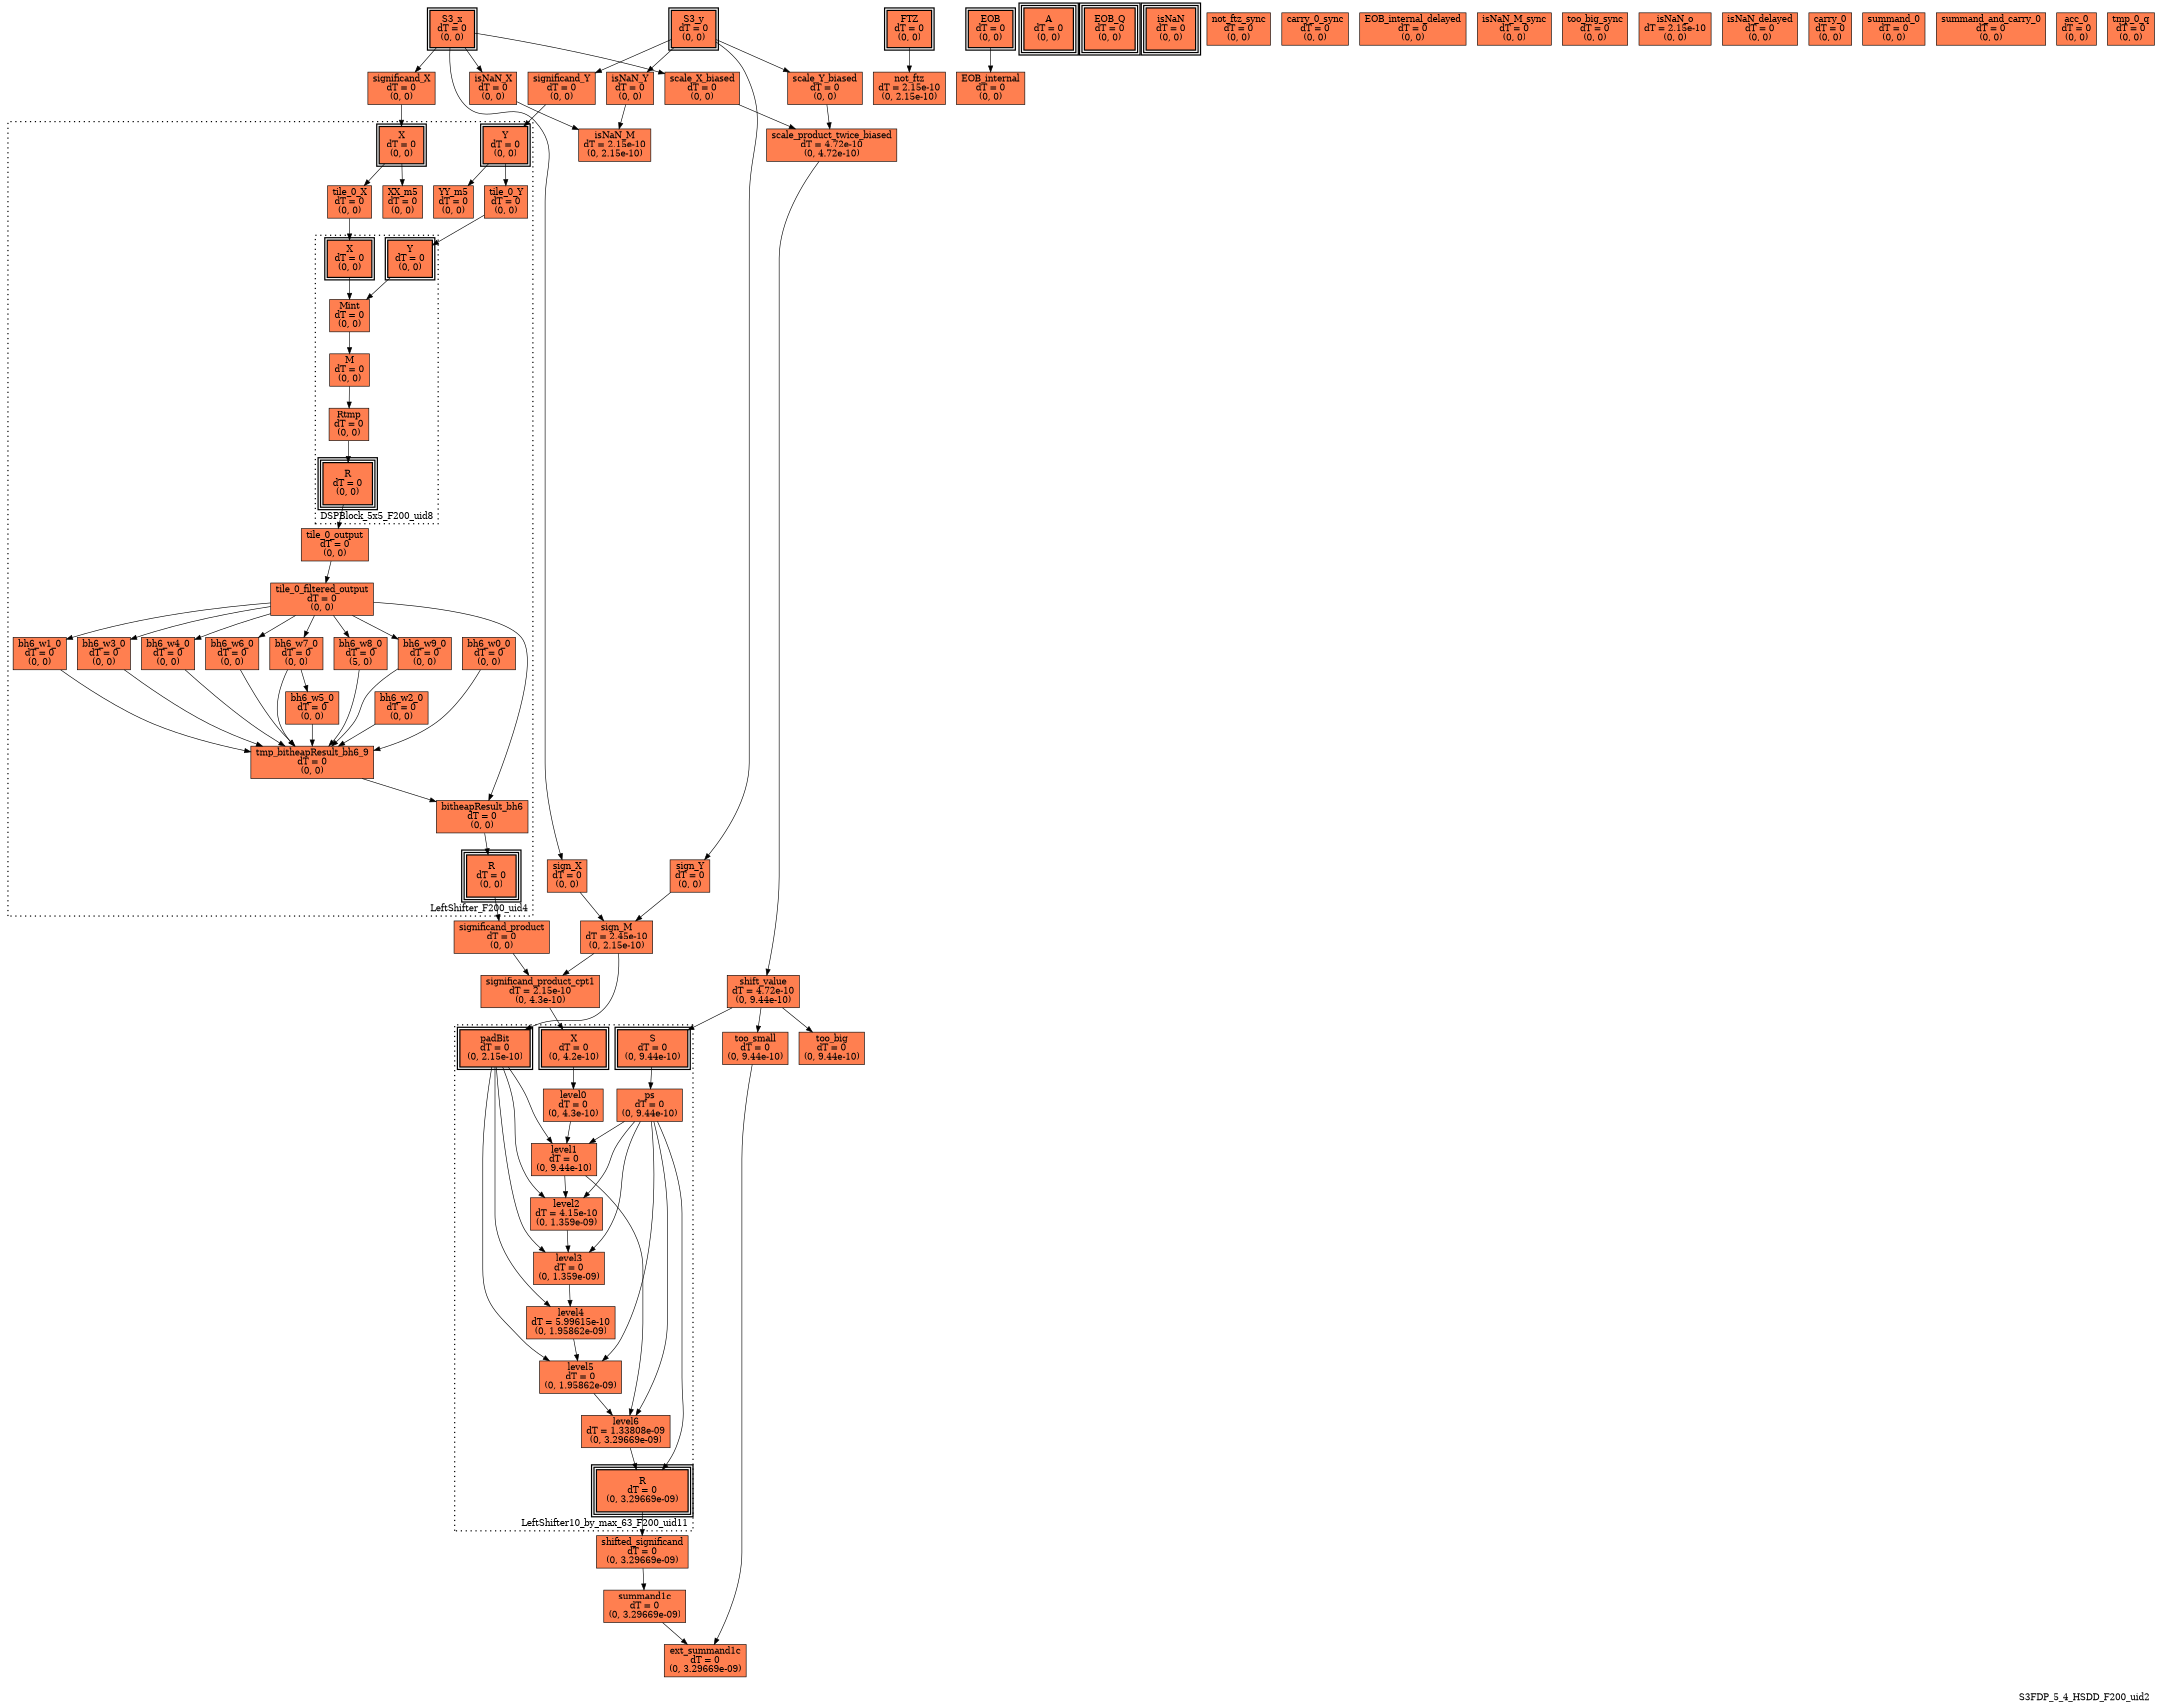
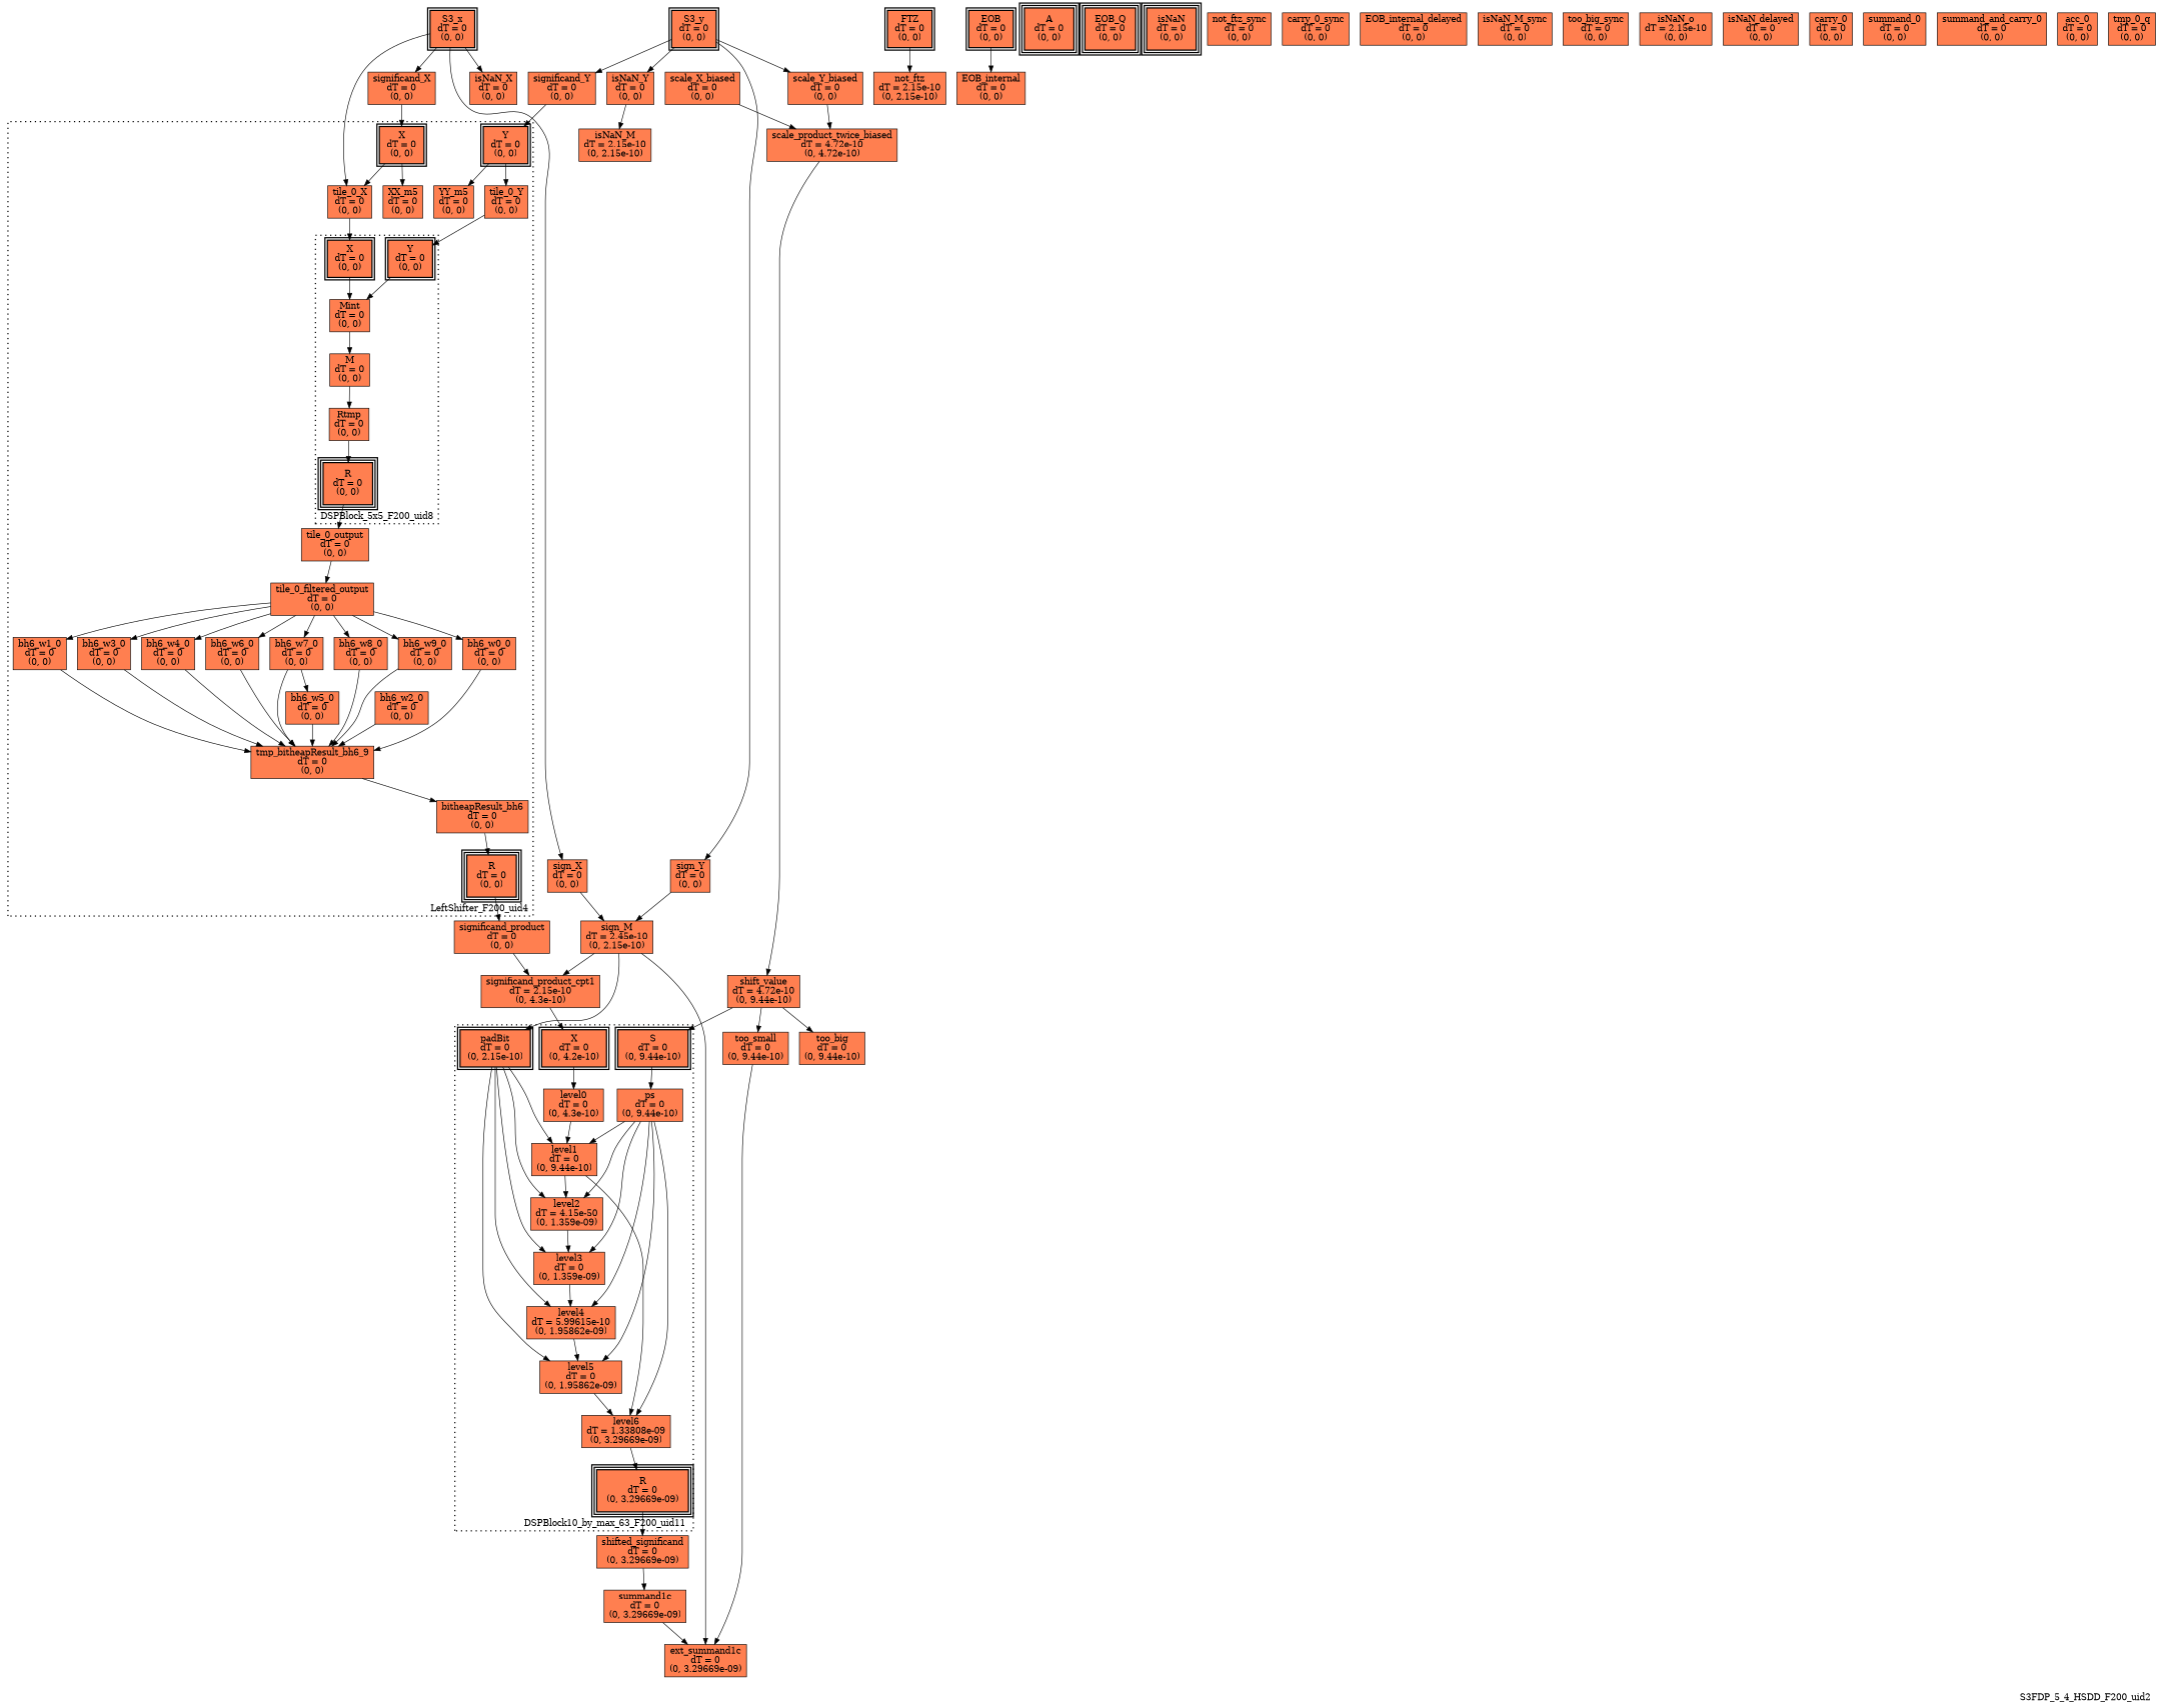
  digraph {
    label=S3FDP_5_4_HSDD_F200_uid2
    labeljust=right
    labelloc=bottom
    nodesep=0.25
    ranksep=0.5
    node [color=black fillcolor=coral peripheries=1 shape=box style=filled]
    edge [arrowhead=normal arrowsize=1.0 arrowtail=normal color=black dir=forward]
    n1 [label="S3_x\ndT = 0\n(0, 0)" peripheries=2 style="bold, filled"]
    n2 [label="S3_y\ndT = 0\n(0, 0)" peripheries=2 style="bold, filled"]
    n3 [label="FTZ\ndT = 0\n(0, 0)" peripheries=2 style="bold, filled"]
    n4 [label="EOB\ndT = 0\n(0, 0)" peripheries=2 style="bold, filled"]
    n5 [label="A\ndT = 0\n(0, 0)" peripheries=3 style="bold, filled"]
    n6 [label="EOB_Q\ndT = 0\n(0, 0)" peripheries=3 style="bold, filled"]
    n7 [label="isNaN\ndT = 0\n(0, 0)" peripheries=3 style="bold, filled"]
    n8 [label="X\ndT = 0\n(0, 0)" peripheries=2 style="bold, filled"]
    n9 [label="Y\ndT = 0\n(0, 0)" peripheries=2 style="bold, filled"]
    n10 [label="R\ndT = 0\n(0, 0)" peripheries=3 style="bold, filled"]
    n11 [label="X\ndT = 0\n(0, 0)" peripheries=2 style="bold, filled"]
    n12 [label="Y\ndT = 0\n(0, 0)" peripheries=2 style="bold, filled"]
    n13 [label="R\ndT = 0\n(0, 0)" peripheries=3 style="bold, filled"]
    n14 [label="Mint\ndT = 0\n(0, 0)"]
    n15 [label="M\ndT = 0\n(0, 0)"]
    n16 [label="Rtmp\ndT = 0\n(0, 0)"]
    n17 [label="XX_m5\ndT = 0\n(0, 0)"]
    n18 [label="tile_0_X\ndT = 0\n(0, 0)"]
    n19 [label="YY_m5\ndT = 0\n(0, 0)"]
    n20 [label="tile_0_Y\ndT = 0\n(0, 0)"]
    n21 [label="tile_0_output\ndT = 0\n(0, 0)"]
    n22 [label="tile_0_filtered_output\ndT = 0\n(0, 0)"]
    n23 [label="bh6_w0_0\ndT = 0\n(0, 0)"]
    n24 [label="bh6_w1_0\ndT = 0\n(0, 0)"]
    n25 [label="bh6_w2_0\ndT = 0\n(0, 0)"]
    n26 [label="bh6_w3_0\ndT = 0\n(0, 0)"]
    n27 [label="bh6_w4_0\ndT = 0\n(0, 0)"]
    n28 [label="bh6_w5_0\ndT = 0\n(0, 0)"]
    n29 [label="bh6_w6_0\ndT = 0\n(0, 0)"]
    n30 [label="bh6_w7_0\ndT = 0\n(0, 0)"]
-   n31 [label="bh6_w8_0\ndT = 0\n(5, 0)"]
+   n31 [label="bh6_w8_0\ndT = 0\n(0, 0)"]
    n32 [label="bh6_w9_0\ndT = 0\n(0, 0)"]
    n33 [label="tmp_bitheapResult_bh6_9\ndT = 0\n(0, 0)"]
    n34 [label="bitheapResult_bh6\ndT = 0\n(0, 0)"]
    n35 [label="X\ndT = 0\n(0, 4.2e-10)" peripheries=2 style="bold, filled"]
    n36 [label="S\ndT = 0\n(0, 9.44e-10)" peripheries=2 style="bold, filled"]
    n37 [label="padBit\ndT = 0\n(0, 2.15e-10)" peripheries=2 style="bold, filled"]
    n38 [label="R\ndT = 0\n(0, 3.29669e-09)" peripheries=3 style="bold, filled"]
    n39 [label="level0\ndT = 0\n(0, 4.3e-10)"]
    n40 [label="ps\ndT = 0\n(0, 9.44e-10)"]
    n41 [label="level1\ndT = 0\n(0, 9.44e-10)"]
-   n42 [label="level2\ndT = 4.15e-10\n(0, 1.359e-09)"]
+   n42 [label="level2\ndT = 4.15e-50\n(0, 1.359e-09)"]
    n43 [label="level3\ndT = 0\n(0, 1.359e-09)"]
    n44 [label="level4\ndT = 5.99615e-10\n(0, 1.95862e-09)"]
    n45 [label="level5\ndT = 0\n(0, 1.95862e-09)"]
    n46 [label="level6\ndT = 1.33808e-09\n(0, 3.29669e-09)"]
    n47 [label="sign_X\ndT = 0\n(0, 0)"]
    n48 [label="isNaN_X\ndT = 0\n(0, 0)"]
    n49 [label="significand_X\ndT = 0\n(0, 0)"]
    n50 [label="scale_X_biased\ndT = 0\n(0, 0)"]
    n51 [label="sign_Y\ndT = 0\n(0, 0)"]
    n52 [label="isNaN_Y\ndT = 0\n(0, 0)"]
    n53 [label="significand_Y\ndT = 0\n(0, 0)"]
    n54 [label="scale_Y_biased\ndT = 0\n(0, 0)"]
    n55 [label="not_ftz\ndT = 2.15e-10\n(0, 2.15e-10)"]
    n56 [label="EOB_internal\ndT = 0\n(0, 0)"]
    n57 [label="significand_product\ndT = 0\n(0, 0)"]
    n58 [label="shifted_significand\ndT = 0\n(0, 3.29669e-09)"]
    n59 [label="sign_M\ndT = 2.45e-10\n(0, 2.15e-10)"]
    n60 [label="isNaN_M\ndT = 2.15e-10\n(0, 2.15e-10)"]
    n61 [label="scale_product_twice_biased\ndT = 4.72e-10\n(0, 4.72e-10)"]
    n62 [label="significand_product_cpt1\ndT = 2.15e-10\n(0, 4.3e-10)"]
    n63 [label="ext_summand1c\ndT = 0\n(0, 3.29669e-09)"]
    n64 [label="shift_value\ndT = 4.72e-10\n(0, 9.44e-10)"]
    n65 [label="too_small\ndT = 0\n(0, 9.44e-10)"]
    n66 [label="too_big\ndT = 0\n(0, 9.44e-10)"]
    n67 [label="summand1c\ndT = 0\n(0, 3.29669e-09)"]
    n68 [label="not_ftz_sync\ndT = 0\n(0, 0)"]
    n69 [label="carry_0_sync\ndT = 0\n(0, 0)"]
    n70 [label="EOB_internal_delayed\ndT = 0\n(0, 0)"]
    n71 [label="isNaN_M_sync\ndT = 0\n(0, 0)"]
    n72 [label="too_big_sync\ndT = 0\n(0, 0)"]
    n73 [label="isNaN_o\ndT = 2.15e-10\n(0, 0)"]
    n74 [label="isNaN_delayed\ndT = 0\n(0, 0)"]
    n75 [label="carry_0\ndT = 0\n(0, 0)"]
    n76 [label="summand_0\ndT = 0\n(0, 0)"]
    n77 [label="summand_and_carry_0\ndT = 0\n(0, 0)"]
    n78 [label="acc_0\ndT = 0\n(0, 0)"]
    n79 [label="tmp_0_q\ndT = 0\n(0, 0)"]
    subgraph sub_1 {
      rank=same
      n1
      n2
      n3
      n4
    }
    subgraph sub_2 {
      rank=same
      n5
      n6
      n7
    }
    subgraph cluster_3 {
      label=LeftShifter_F200_uid4
      style="bold, dotted"
      n17
      n18
      n19
      n20
      n21
      n22
      n23
      n24
      n25
      n26
      n27
      n28
      n29
      n30
      n31
      n32
      n33
      n34
      subgraph sub_4 {
        label=IntMultiplier_F200_uid4
        rank=same
        style="bold, dotted"
        n8
        n9
      }
      subgraph sub_5 {
        label=IntMultiplier_F200_uid4
        rank=same
        style="bold, dotted"
        n10
      }
      subgraph cluster_6 {
        label=DSPBlock_5x5_F200_uid8
        style="bold, dotted"
        n14
        n15
        n16
        subgraph sub_7 {
          label=DSPBlock_5x5_F200_uid8
          rank=same
          style="bold, dotted"
          n11
          n12
        }
        subgraph sub_8 {
          label=DSPBlock_5x5_F200_uid8
          rank=same
          style="bold, dotted"
          n13
        }
      }
    }
    subgraph cluster_9 {
-     label=LeftShifter10_by_max_63_F200_uid11
+     label=DSPBlock10_by_max_63_F200_uid11
      style="bold, dotted"
      n39
      n40
      n41
      n42
      n43
      n44
      n45
      n46
      subgraph sub_10 {
        label=LeftShifter10_by_max_63_F200_uid11
        rank=same
        style="bold, dotted"
        n35
        n36
        n37
      }
      subgraph sub_11 {
        label=LeftShifter10_by_max_63_F200_uid11
        rank=same
        style="bold, dotted"
        n38
      }
    }
    n1 -> n47
    n1 -> n48
    n1 -> n49
-   n1 -> n50
+   n1 -> n18
    n2 -> n51
    n2 -> n52
    n2 -> n53
    n2 -> n54
    n3 -> n55
    n4 -> n56
    n8 -> n17
    n8 -> n18
    n9 -> n19
    n9 -> n20
    n10 -> n57
    n11 -> n14
    n12 -> n14
    n13 -> n21
    n14 -> n15
    n15 -> n16
    n16 -> n13
    n18 -> n11
    n20 -> n12
    n21 -> n22
-   n22 -> n34
+   n22 -> n23
    n22 -> n24
    n22 -> n26
    n22 -> n27
    n22 -> n29
    n22 -> n30
    n22 -> n31
    n22 -> n32
    n23 -> n33
    n24 -> n33
    n25 -> n33
    n26 -> n33
    n27 -> n33
    n28 -> n33
    n29 -> n33
    n30 -> n28
    n30 -> n33
    n31 -> n33
    n32 -> n33
    n33 -> n34
    n34 -> n10
    n35 -> n39
    n36 -> n40
    n37 -> n41
    n37 -> n42
    n37 -> n43
    n37 -> n44
    n37 -> n45
    n38 -> n58
    n39 -> n41
    n40 -> n41
    n40 -> n42
    n40 -> n43
-   n40 -> n38
+   n40 -> n44
    n40 -> n45
    n40 -> n46
    n41 -> n42
    n41 -> n46
    n42 -> n43
    n43 -> n44
    n44 -> n45
    n45 -> n46
    n46 -> n38
    n47 -> n59
-   n48 -> n60
    n49 -> n8
    n50 -> n61
    n51 -> n59
    n52 -> n60
    n53 -> n9
    n54 -> n61
    n57 -> n62
    n58 -> n67
    n59 -> n37
    n59 -> n62
+   n59 -> n63
    n61 -> n64
    n62 -> n35
    n64 -> n36
    n64 -> n65
    n64 -> n66
    n65 -> n63
    n67 -> n63
  }
